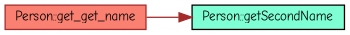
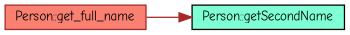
  digraph {
    rankdir=RL
    fontname="Comic Neue"
    node [fontname="Comic Neue" fontsize=10 shape=box style=filled]
    n1 [color=black fillcolor=aquamarine fontcolor=black height=0.2 label="Person::getSecondName" width=0.4]
-   n2 [color=brown fillcolor=salmon height=0.2 label="Person::get_get_name" width=0.4]
+   n2 [color=brown fillcolor=salmon height=0.2 label="Person::get_full_name" width=0.4]
    n1 -> n2 [color=brown dir=back fontname="Comic Neue" fontsize=10 labelfontname=Helvetica labelfontsize=10 style=solid]
  }
